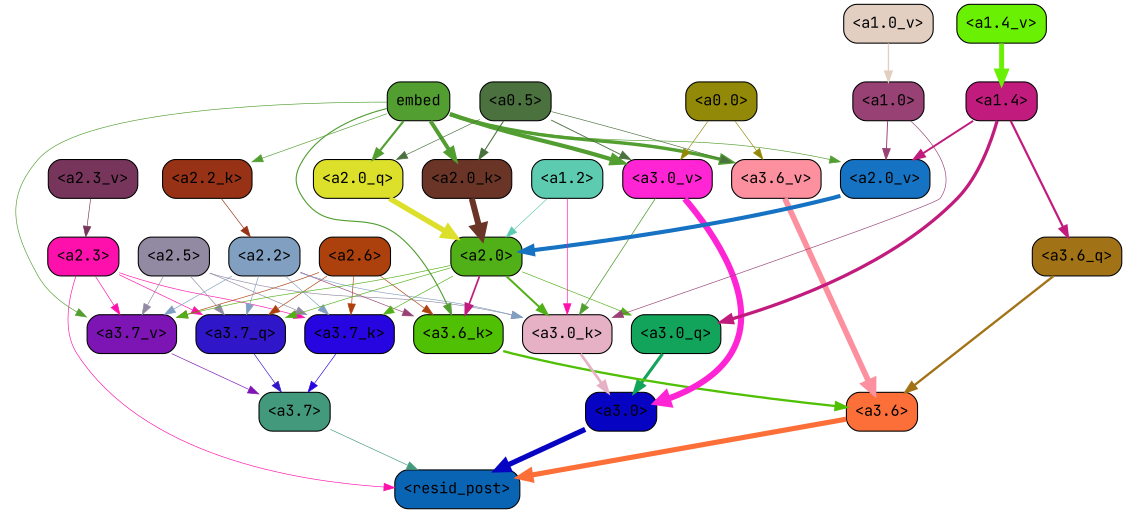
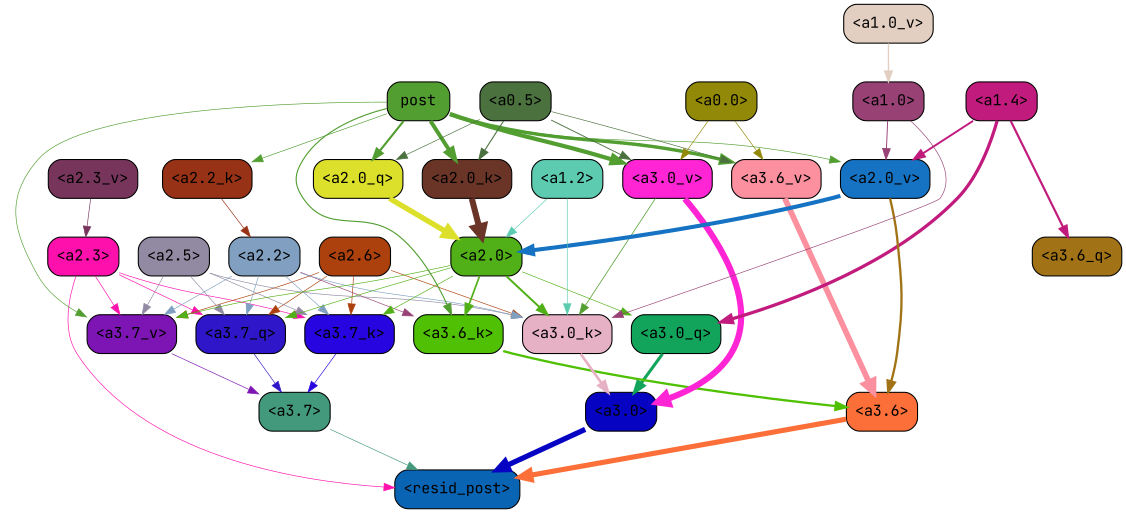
  strict digraph {
    fontname="JetBrains Mono"
    splines=true
    node [color=black fontname="JetBrains Mono" shape=box style="filled, rounded"]
    edge [color="#529e31" fontname="JetBrains Mono" penwidth=0.6]
    "<a3.7>" [fillcolor="#43997b"]
    "<resid_post>" [fillcolor="#0a64b4"]
    "<a3.6>" [fillcolor="#fc6f39"]
    "<a3.0>" [fillcolor="#0703c3"]
    "<a2.3>" [fillcolor="#fe10ac"]
    "<a3.7_q>" [fillcolor="#2f16c9"]
    "<a3.7_k>" [fillcolor="#2705e1"]
    "<a3.7_v>" [fillcolor="#7d15b4"]
    "<a3.6_q>" [fillcolor="#a17316"]
    "<a3.0_q>" [fillcolor="#13a45b"]
    "<a3.6_k>" [fillcolor="#4fc003"]
    "<a3.0_k>" [fillcolor="#e7b1c5"]
    "<a3.6_v>" [fillcolor="#fc909f"]
    "<a3.0_v>" [fillcolor="#ff25d4"]
    "<a2.6>" [fillcolor="#ad410d"]
    "<a2.5>" [fillcolor="#928aa3"]
    "<a2.2>" [fillcolor="#81a0c1"]
    "<a2.0>" [fillcolor="#51b017"]
    "<a1.4>" [fillcolor="#c11b7d"]
    "<a2.0_v>" [fillcolor="#1672c2"]
    "<a1.2>" [fillcolor="#5ccbb0"]
-   embed [fillcolor="#529e31"]
+   embed [fillcolor="#529e31" label=post]
    "<a2.0_q>" [fillcolor="#dce02a"]
    "<a2.2_k>" [fillcolor="#983216"]
    "<a2.0_k>" [fillcolor="#6a3527"]
    "<a1.0>" [fillcolor="#974174"]
    "<a0.5>" [fillcolor="#4a713e"]
    "<a0.0>" [fillcolor="#918907"]
    "<a2.3_v>" [fillcolor="#77355c"]
-   "<a1.4_v>" [fillcolor="#6af003"]
    "<a1.0_v>" [fillcolor="#e3cfc2"]
    "<a3.7>" -> "<resid_post>" [color="#43997b"]
    "<a3.6>" -> "<resid_post>" [color="#fc6f39" penwidth=4.751592040061951]
    "<a3.0>" -> "<resid_post>" [color="#0703c3" penwidth=4.904066681861877]
    "<a2.3>" -> "<resid_post>" [color="#fe10ac"]
    "<a2.3>" -> "<a3.7_q>" [color="#fe10ac"]
    "<a2.3>" -> "<a3.7_k>" [color="#fe10ac"]
    "<a2.3>" -> "<a3.7_v>" [color="#fe10ac"]
    "<a3.7_q>" -> "<a3.7>" [color="#2f16c9"]
    "<a3.7_k>" -> "<a3.7>" [color="#2705e1"]
    "<a3.7_v>" -> "<a3.7>" [color="#7d15b4"]
-   "<a3.6_q>" -> "<a3.6>" [color="#a17316" penwidth=2.160832464694977]
+   "<a2.0_v>" -> "<a3.6>" [color="#a17316" penwidth=2.160832464694977]
    "<a3.0_q>" -> "<a3.0>" [color="#13a45b" penwidth=2.870753765106201]
    "<a3.6_k>" -> "<a3.6>" [color="#4fc003" penwidth=2.13908451795578]
    "<a3.0_k>" -> "<a3.0>" [color="#e7b1c5" penwidth=2.520303964614868]
    "<a3.6_v>" -> "<a3.6>" [color="#fc909f" penwidth=5.297133803367615]
    "<a3.0_v>" -> "<a3.0>" [color="#ff25d4" penwidth=5.680712580680847]
    "<a3.0_v>" -> "<a3.0_k>" [penwidth=0.6995279788970947]
    "<a2.6>" -> "<a3.7_q>" [color="#ad410d"]
    "<a2.6>" -> "<a3.7_k>" [color="#ad410d"]
    "<a2.6>" -> "<a3.7_v>" [color="#ad410d"]
-   "<a2.6>" -> "<a3.6_k>" [color="#ad410d"]
+   "<a2.6>" -> "<a3.0_k>" [color="#ad410d"]
    "<a2.5>" -> "<a3.7_q>" [color="#928aa3"]
    "<a2.5>" -> "<a3.7_k>" [color="#928aa3"]
    "<a2.5>" -> "<a3.7_v>" [color="#928aa3"]
    "<a2.5>" -> "<a3.0_k>" [color="#928aa3"]
    "<a2.2>" -> "<a3.7_q>" [color="#81a0c1"]
    "<a2.2>" -> "<a3.7_k>" [color="#81a0c1"]
    "<a2.2>" -> "<a3.7_v>" [color="#81a0c1"]
    "<a2.2>" -> "<a3.6_k>" [color="#974174"]
    "<a2.2>" -> "<a3.0_k>" [color="#81a0c1"]
    "<a2.0>" -> "<a3.7_q>" [color="#51b017"]
    "<a2.0>" -> "<a3.7_k>" [color="#51b017"]
    "<a2.0>" -> "<a3.7_v>" [color="#51b017"]
    "<a2.0>" -> "<a3.0_q>" [color="#51b017"]
-   "<a2.0>" -> "<a3.6_k>" [color="#c11b7d" penwidth=1.5897698998451233]
+   "<a2.0>" -> "<a3.6_k>" [color="#51b017" penwidth=1.5897698998451233]
    "<a2.0>" -> "<a3.0_k>" [color="#51b017" penwidth=1.8405593037605286]
    "<a1.4>" -> "<a3.6_q>" [color="#c11b7d" penwidth=2.0260728895664215]
    "<a1.4>" -> "<a3.0_q>" [color="#c11b7d" penwidth=3.0185627341270447]
    "<a1.4>" -> "<a2.0_v>" [color="#c11b7d" penwidth=1.7970525026321411]
    "<a2.0_v>" -> "<a2.0>" [color="#1672c2" penwidth=3.781584322452545]
-   "<a1.2>" -> "<a3.0_k>" [color="#fe10ac"]
+   "<a1.2>" -> "<a3.0_k>" [color="#5ccbb0"]
    "<a1.2>" -> "<a2.0>" [color="#5ccbb0"]
    embed -> "<a3.7_v>"
    embed -> "<a3.6_k>" [penwidth=1.046662151813507]
    embed -> "<a3.6_v>" [penwidth=3.1840110421180725]
    embed -> "<a3.0_v>" [penwidth=3.9005755856633186]
    embed -> "<a2.0_v>"
    embed -> "<a2.0_q>" [penwidth=1.9669389724731445]
    embed -> "<a2.2_k>"
    embed -> "<a2.0_k>" [penwidth=3.6898754835128784]
    "<a2.0_q>" -> "<a2.0>" [color="#dce02a" penwidth=5.0040658712387085]
    "<a2.2_k>" -> "<a2.2>" [color="#983216" penwidth=0.6304321400821209]
    "<a2.0_k>" -> "<a2.0>" [color="#6a3527" penwidth=5.6445024609565735]
    "<a1.0>" -> "<a3.0_k>" [color="#974174"]
    "<a1.0>" -> "<a2.0_v>" [color="#974174" penwidth=0.8836666345596313]
    "<a0.5>" -> "<a3.6_v>" [color="#4a713e"]
    "<a0.5>" -> "<a3.0_v>" [color="#4a713e" penwidth=0.8493617177009583]
    "<a0.5>" -> "<a2.0_q>" [color="#4a713e"]
    "<a0.5>" -> "<a2.0_k>" [color="#4a713e" penwidth=0.9942188858985901]
    "<a0.0>" -> "<a3.6_v>" [color="#918907"]
    "<a0.0>" -> "<a3.0_v>" [color="#918907"]
    "<a2.3_v>" -> "<a2.3>" [color="#77355c"]
-   "<a1.4_v>" -> "<a1.4>" [color="#6af003" penwidth=4.602061748504639]
    "<a1.0_v>" -> "<a1.0>" [color="#e3cfc2" penwidth=1.227757602930069]
  }
